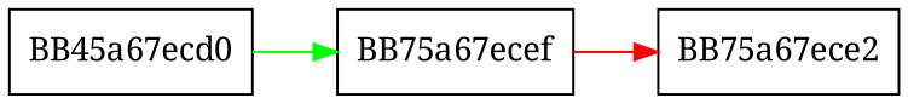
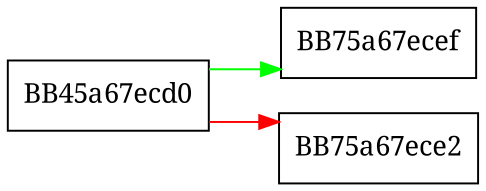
  digraph {
    fontname="Noto Serif"
    rankdir=LR
    splines=ortho
    node [fontname="Noto Serif" shape=box]
    edge [fontname="Noto Serif"]
    n1 [label=BB45a67ecd0]
    BB75a67ecef
    BB75a67ece2
    n1 -> BB75a67ecef [color=green]
-   BB75a67ecef -> BB75a67ece2 [color=red]
+   n1 -> BB75a67ece2 [color=red]
  }
